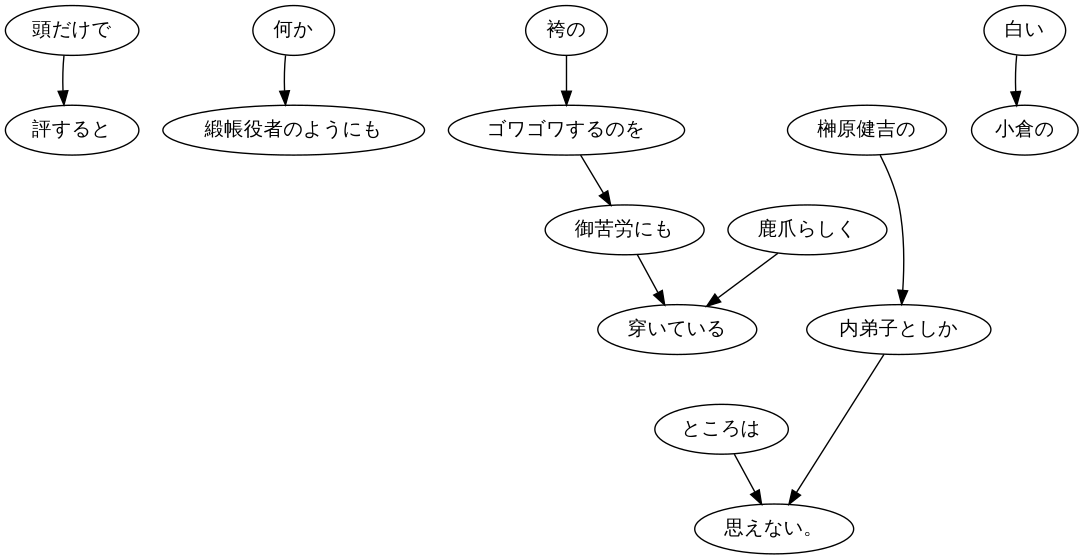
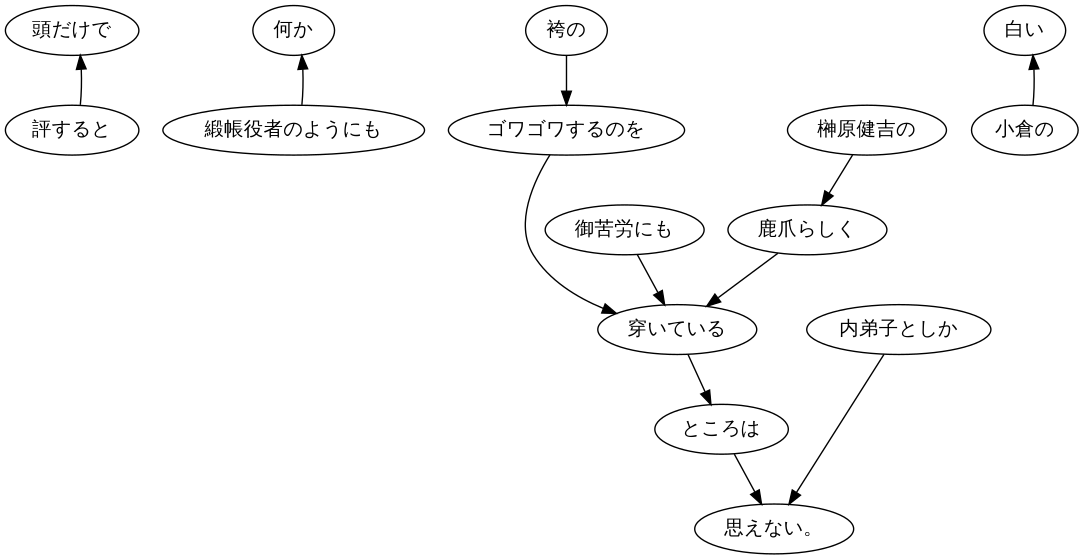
  digraph {
    fontname=Ubuntu
    node [fontname=Ubuntu]
    edge [fontname=Ubuntu]
    n1 [label="頭だけで"]
    n2 [label="評すると"]
    n3 [label="何か"]
    n4 [label="緞帳役者のようにも"]
    n5 [label="思えない。"]
    n6 [label="白い"]
    n7 [label="小倉の"]
    n8 [label="袴の"]
    n9 [label="ゴワゴワするのを"]
    n10 [label="穿いている"]
    n11 [label="ところは"]
    n12 [label="御苦労にも"]
    n13 [label="鹿爪らしく"]
    n14 [label="榊原健吉の"]
    n15 [label="内弟子としか"]
-   n1 -> n2
-   n3 -> n4
-   n6 -> n7
+   n2 -> n1
+   n4 -> n3
+   n7 -> n6
    n8 -> n9
-   n9 -> n12
+   n9 -> n10
+   n10 -> n11
    n11 -> n5
    n12 -> n10
    n13 -> n10
-   n14 -> n15
+   n14 -> n13
    n15 -> n5
  }
